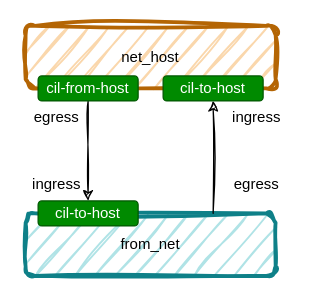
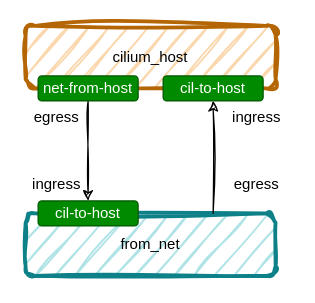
  <mxCell id="0" />
  <mxCell id="1" parent="0" />
- <mxCell id="2" value="net_host" style="rounded=1;whiteSpace=wrap;html=1;fillColor=#fad7ac;strokeColor=#b46504;strokeWidth=3;glass=0;sketch=1;curveFitting=1;jiggle=2;" vertex="1" parent="1"><mxGeometry x="20" y="20" width="200" height="50" as="geometry" /></mxCell>
+ <mxCell id="2" value="cilium_host" style="rounded=1;whiteSpace=wrap;html=1;fillColor=#fad7ac;strokeColor=#b46504;strokeWidth=3;glass=0;sketch=1;curveFitting=1;jiggle=2;" vertex="1" parent="1"><mxGeometry x="20" y="20" width="200" height="50" as="geometry" /></mxCell>
  <mxCell id="3" value="from_net" style="rounded=1;whiteSpace=wrap;html=1;fillColor=#b0e3e6;strokeColor=#0e8088;strokeWidth=3;sketch=1;curveFitting=1;jiggle=2;" vertex="1" parent="1"><mxGeometry x="20" y="170" width="200" height="50" as="geometry" /></mxCell>
  <mxCell id="4" style="edgeStyle=orthogonalEdgeStyle;rounded=0;orthogonalLoop=1;jettySize=auto;html=1;exitX=0.5;exitY=1;exitDx=0;exitDy=0;entryX=0.5;entryY=0;entryDx=0;entryDy=0;sketch=1;curveFitting=1;jiggle=2;" edge="1" parent="1" source="5" target="8"><mxGeometry relative="1" as="geometry" /></mxCell>
- <mxCell id="5" value="cil-from-host" style="rounded=1;whiteSpace=wrap;html=1;fillColor=#008a00;fontColor=#ffffff;strokeColor=#005700;" vertex="1" parent="1"><mxGeometry x="30" y="60" width="80" height="20" as="geometry" /></mxCell>
+ <mxCell id="5" value="net-from-host" style="rounded=1;whiteSpace=wrap;html=1;fillColor=#008a00;fontColor=#ffffff;strokeColor=#005700;" vertex="1" parent="1"><mxGeometry x="30" y="60" width="80" height="20" as="geometry" /></mxCell>
  <mxCell id="6" style="edgeStyle=orthogonalEdgeStyle;rounded=0;orthogonalLoop=1;jettySize=auto;html=1;exitX=0.5;exitY=1;exitDx=0;exitDy=0;entryX=0.75;entryY=0;entryDx=0;entryDy=0;endArrow=none;endFill=0;startArrow=classic;startFill=1;sketch=1;curveFitting=1;jiggle=2;" edge="1" parent="1" source="7" target="3"><mxGeometry relative="1" as="geometry" /></mxCell>
  <mxCell id="7" value="cil-to-host" style="rounded=1;whiteSpace=wrap;html=1;fillColor=#008a00;fontColor=#ffffff;strokeColor=#005700;" vertex="1" parent="1"><mxGeometry x="130" y="60" width="80" height="20" as="geometry" /></mxCell>
  <mxCell id="8" value="cil-to-host" style="rounded=1;whiteSpace=wrap;html=1;fillColor=#008a00;fontColor=#ffffff;strokeColor=#005700;" vertex="1" parent="1"><mxGeometry x="30" y="160" width="80" height="20" as="geometry" /></mxCell>
  <mxCell id="9" value="egress" style="text;html=1;strokeColor=none;fillColor=none;align=center;verticalAlign=middle;whiteSpace=wrap;rounded=0;" vertex="1" parent="1"><mxGeometry x="20" y="86" width="50" height="13" as="geometry" /></mxCell>
  <mxCell id="10" value="ingress" style="text;html=1;strokeColor=none;fillColor=none;align=center;verticalAlign=middle;whiteSpace=wrap;rounded=0;" vertex="1" parent="1"><mxGeometry x="20" y="140" width="50" height="13" as="geometry" /></mxCell>
  <mxCell id="11" value="egress" style="text;html=1;strokeColor=none;fillColor=none;align=center;verticalAlign=middle;whiteSpace=wrap;rounded=0;" vertex="1" parent="1"><mxGeometry x="180" y="140" width="50" height="13" as="geometry" /></mxCell>
  <mxCell id="12" value="ingress" style="text;html=1;strokeColor=none;fillColor=none;align=center;verticalAlign=middle;whiteSpace=wrap;rounded=0;" vertex="1" parent="1"><mxGeometry x="180" y="86" width="50" height="13" as="geometry" /></mxCell>
